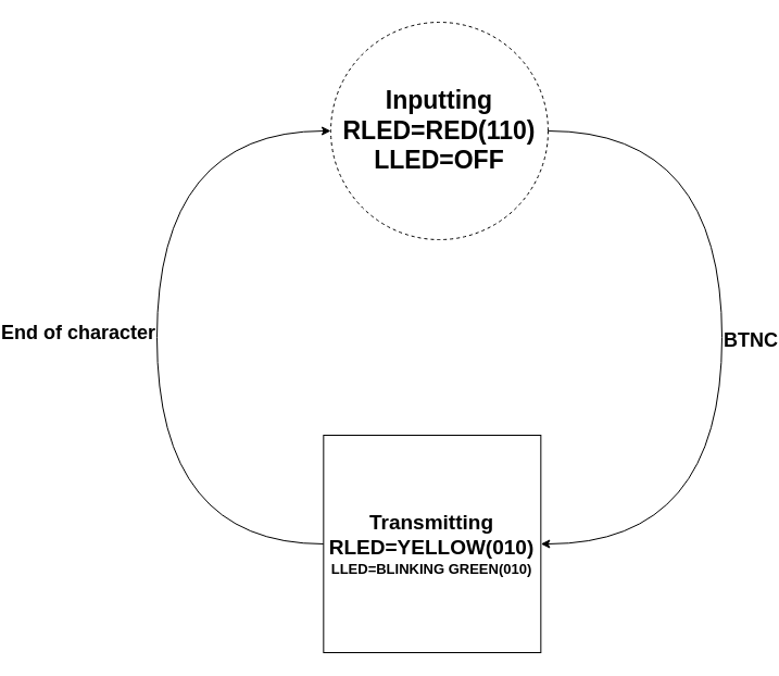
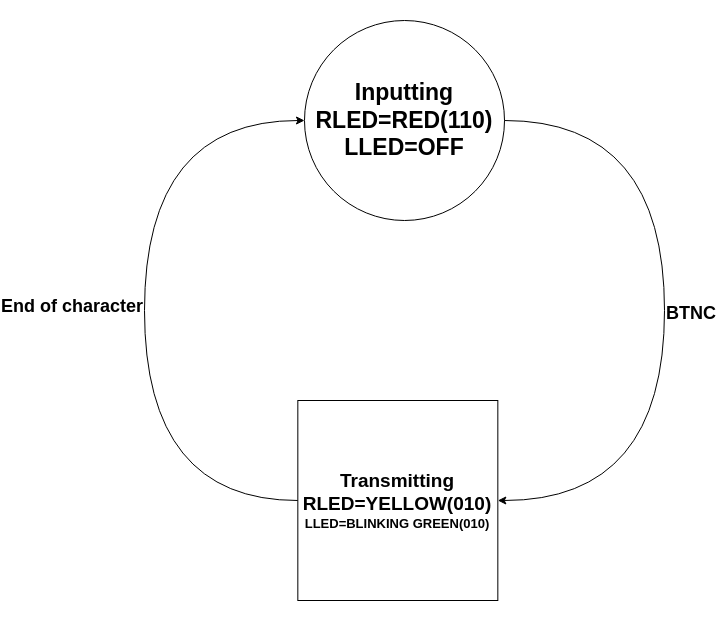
  <mxCell id="0" />
  <mxCell id="1" parent="0" />
- <mxCell id="2" value="&lt;font style=&quot;font-size: 23px&quot;&gt;&lt;b&gt;Inputting&lt;/b&gt;&lt;br&gt;&lt;/font&gt;&lt;font style=&quot;font-size: 23px&quot;&gt;&lt;b&gt;&lt;font style=&quot;font-size: 23px&quot;&gt;RLED=RED(110)&lt;br&gt;LLED=OFF&lt;/font&gt;&lt;br&gt;&lt;/b&gt;&lt;/font&gt;" style="ellipse;whiteSpace=wrap;html=1;aspect=fixed;dashed=1;" parent="1" vertex="1"><mxGeometry x="180.003" y="20" width="200" height="200" as="geometry" /></mxCell>
+ <mxCell id="2" value="&lt;font style=&quot;font-size: 23px&quot;&gt;&lt;b&gt;Inputting&lt;/b&gt;&lt;br&gt;&lt;/font&gt;&lt;font style=&quot;font-size: 23px&quot;&gt;&lt;b&gt;&lt;font style=&quot;font-size: 23px&quot;&gt;RLED=RED(110)&lt;br&gt;LLED=OFF&lt;/font&gt;&lt;br&gt;&lt;/b&gt;&lt;/font&gt;" style="ellipse;whiteSpace=wrap;html=1;aspect=fixed;" parent="1" vertex="1"><mxGeometry x="180.003" y="20" width="200" height="200" as="geometry" /></mxCell>
  <mxCell id="3" value="&lt;font style=&quot;font-size: 18px&quot;&gt;&lt;b&gt;End of character&lt;/b&gt;&lt;/font&gt;" style="edgeStyle=orthogonalEdgeStyle;curved=1;rounded=0;orthogonalLoop=1;jettySize=auto;html=1;exitX=0;exitY=0.5;exitDx=0;exitDy=0;labelBackgroundColor=none;fontSize=7;align=right;entryX=0;entryY=0.5;entryDx=0;entryDy=0;" parent="1" source="4" target="2" edge="1"><mxGeometry relative="1" as="geometry"><mxPoint x="89.583" y="125" as="targetPoint" /><Array as="points"><mxPoint x="20" y="500" /><mxPoint x="20" y="120" /></Array></mxGeometry></mxCell>
  <mxCell id="4" value="&lt;font style=&quot;font-size: 19px&quot;&gt;&lt;font style=&quot;font-weight: bold ; font-size: 19px&quot;&gt;Transmitting&lt;/font&gt;&lt;b&gt;&lt;font style=&quot;font-size: 19px&quot;&gt;&lt;br&gt;&lt;/font&gt;&lt;/b&gt;&lt;/font&gt;&lt;font&gt;&lt;b&gt;&lt;font&gt;&lt;span style=&quot;font-size: 19px&quot;&gt;RLED=YELLOW(010)&lt;/span&gt;&lt;br&gt;&lt;font style=&quot;font-size: 13px&quot;&gt;LLED=BLINKING GREEN(010)&lt;/font&gt;&lt;/font&gt;&lt;/b&gt;&lt;br&gt;&lt;/font&gt;" style="whiteSpace=wrap;html=1;aspect=fixed;rounded=0;" parent="1" vertex="1"><mxGeometry x="173.333" y="400" width="200" height="200" as="geometry" /></mxCell>
  <mxCell id="5" value="&lt;font style=&quot;font-size: 18px&quot;&gt;&lt;b&gt;BTNC&lt;/b&gt;&lt;/font&gt;" style="edgeStyle=orthogonalEdgeStyle;rounded=0;orthogonalLoop=1;jettySize=auto;html=1;exitX=1;exitY=0.5;exitDx=0;exitDy=0;entryX=1;entryY=0.5;entryDx=0;entryDy=0;curved=1;align=left;labelBackgroundColor=none;" parent="1" source="2" target="4" edge="1"><mxGeometry relative="1" as="geometry"><Array as="points"><mxPoint x="540" y="120" /><mxPoint x="540" y="500" /></Array></mxGeometry></mxCell>
